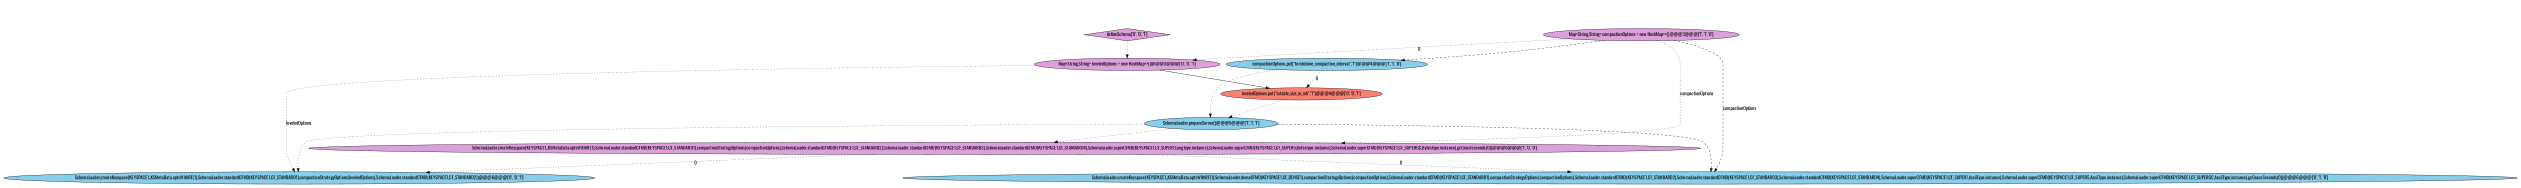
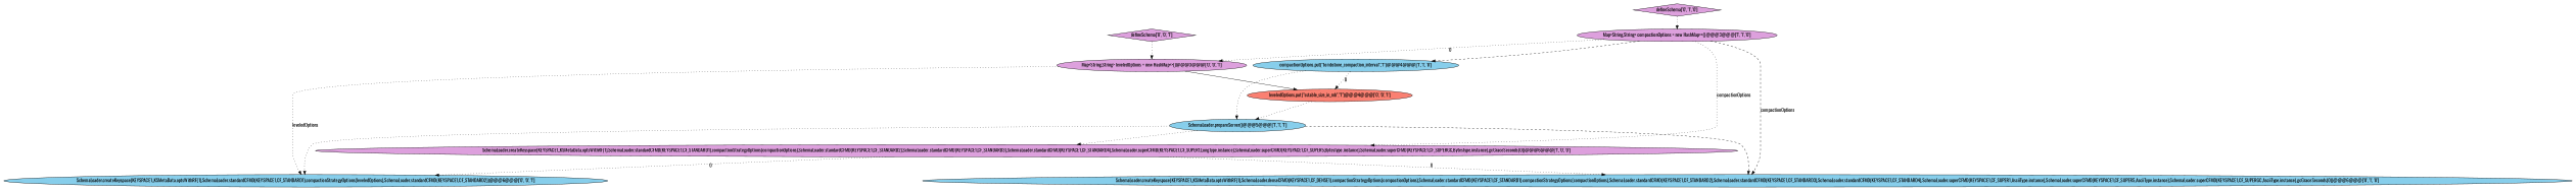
  digraph {
    fontname=Oswald
    node [fillcolor=plum fontname=Oswald shape=ellipse style=filled]
    edge [fontname=Oswald style=dotted]
    n1 [fillcolor=skyblue label="SchemaLoader.createKeyspace(KEYSPACE1,,KSMetaData.optsWithRF(1),SchemaLoader.standardCFMD(KEYSPACE1,CF_STANDARD1).compactionStrategyOptions(leveledOptions),SchemaLoader.standardCFMD(KEYSPACE1,CF_STANDARD2))@@@6@@@['0', '0', '1']"]
    n2 [fillcolor=salmon label="leveledOptions.put(\"sstable_size_in_mb\",\"1\")@@@4@@@['0', '0', '1']"]
    n3 [fillcolor=skyblue label="SchemaLoader.prepareServer()@@@5@@@['1', '1', '1']"]
    n4 [label="SchemaLoader.createKeyspace(KEYSPACE1,,KSMetaData.optsWithRF(1),SchemaLoader.standardCFMD(KEYSPACE1,CF_STANDARD1).compactionStrategyOptions(compactionOptions),SchemaLoader.standardCFMD(KEYSPACE1,CF_STANDARD2),SchemaLoader.standardCFMD(KEYSPACE1,CF_STANDARD3),SchemaLoader.standardCFMD(KEYSPACE1,CF_STANDARD4),SchemaLoader.superCFMD(KEYSPACE1,CF_SUPER1,LongType.instance),SchemaLoader.superCFMD(KEYSPACE1,CF_SUPER5,BytesType.instance),SchemaLoader.superCFMD(KEYSPACE1,CF_SUPERGC,BytesType.instance).gcGraceSeconds(0))@@@6@@@['1', '0', '0']"]
    n5 [fillcolor=skyblue label="SchemaLoader.createKeyspace(KEYSPACE1,,KSMetaData.optsWithRF(1),SchemaLoader.denseCFMD(KEYSPACE1,CF_DENSE1).compactionStrategyOptions(compactionOptions),SchemaLoader.standardCFMD(KEYSPACE1,CF_STANDARD1).compactionStrategyOptions(compactionOptions),SchemaLoader.standardCFMD(KEYSPACE1,CF_STANDARD2),SchemaLoader.standardCFMD(KEYSPACE1,CF_STANDARD3),SchemaLoader.standardCFMD(KEYSPACE1,CF_STANDARD4),SchemaLoader.superCFMD(KEYSPACE1,CF_SUPER1,AsciiType.instance),SchemaLoader.superCFMD(KEYSPACE1,CF_SUPER5,AsciiType.instance),SchemaLoader.superCFMD(KEYSPACE1,CF_SUPERGC,AsciiType.instance).gcGraceSeconds(0))@@@6@@@['0', '1', '0']"]
    n6 [label="Map<String,String> compactionOptions = new HashMap<>()@@@3@@@['1', '1', '0']"]
    n7 [label="Map<String,String> leveledOptions = new HashMap<>()@@@3@@@['0', '0', '1']"]
    n8 [fillcolor=skyblue label="compactionOptions.put(\"tombstone_compaction_interval\",\"1\")@@@4@@@['1', '1', '0']"]
+   n9 [label="defineSchema['0', '1', '0']" shape=diamond]
    n10 [label="defineSchema['0', '0', '1']" shape=diamond]
    n2 -> n3
    n3 -> n1
    n3 -> n4
    n3 -> n5 [style=dashed]
    n4 -> n1 [label=0]
    n4 -> n5 [label=0]
    n6 -> n4 [label=compactionOptions]
    n6 -> n5 [label=compactionOptions style=dashed]
    n6 -> n7 [label=0]
    n6 -> n8 [style=dashed]
    n7 -> n1 [label=leveledOptions]
    n7 -> n2 [style=solid]
    n8 -> n2 [label=0]
    n8 -> n3
+   n9 -> n6
    n10 -> n7
  }
